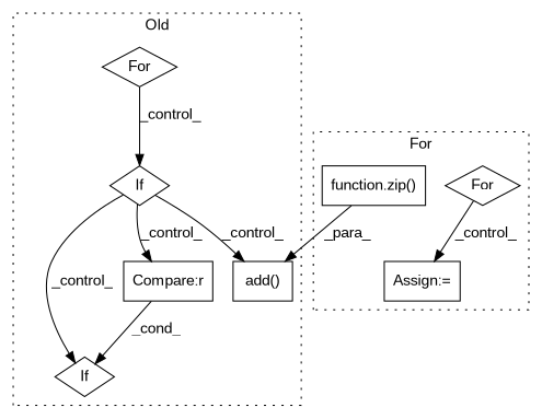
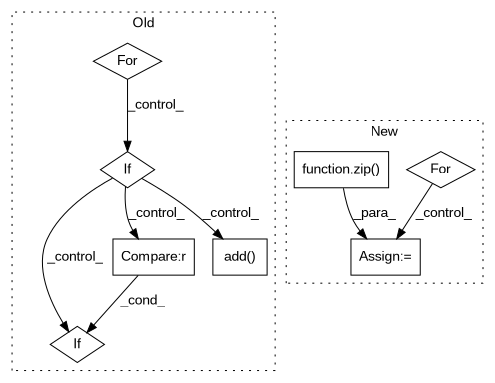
  digraph {
    fontname="Liberation Sans"
    node [a=75 fontname="Liberation Sans" l="4,22" s=5613 shape=box]
    edge [fontname="Liberation Sans"]
    n1 [l="40,1" label="add()" s="5533,5582"]
    n2 [a=107 label=For s="5285,5349" shape=diamond]
    n3 [a=96 l=0 label=If shape=diamond]
    n4 [a=40 l=23 label="Compare:r"]
    n5 [a=96 l=3 label=If s=5478 shape=diamond]
    n6 [l="4,1" label="function.zip()" s="5130,5170"]
    n7 [a=68 l=3 label="Assign:=" s=5205]
    n8 [a=107 label=For s="5089,5171" shape=diamond]
    subgraph cluster_1 {
      label=Old
      style=dotted
      n1
      n2
      n3
      n4
      n5
    }
    subgraph cluster_2 {
-     label=For
+     label=New
      style=dotted
      n6
      n7
      n8
    }
    n2 -> n5 [label=_control_]
    n4 -> n3 [label=_cond_]
    n5 -> n1 [label=_control_]
    n5 -> n3 [label=_control_]
    n5 -> n4 [label=_control_]
-   n6 -> n1 [label=_para_]
+   n6 -> n7 [label=_para_]
    n8 -> n7 [label=_control_]
  }
